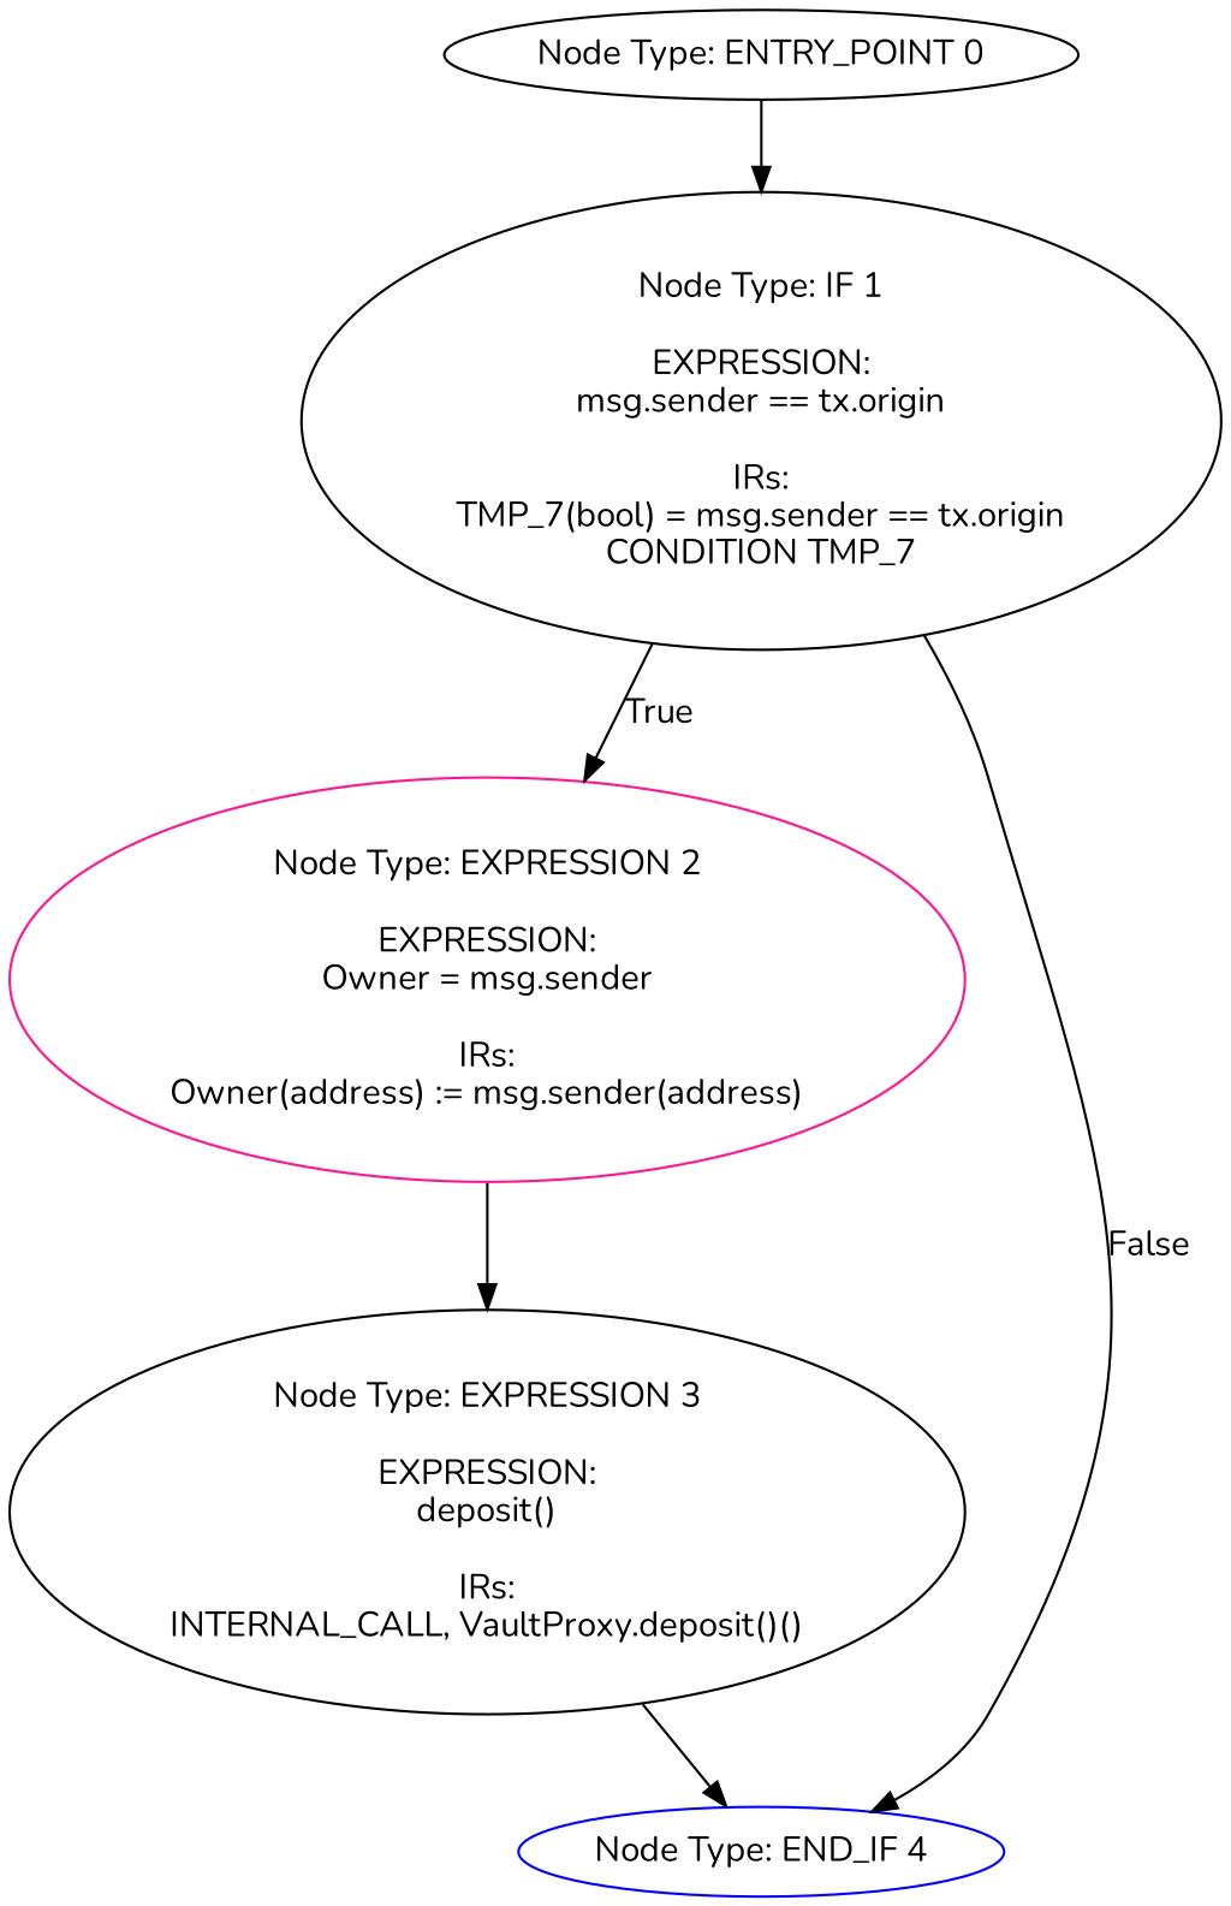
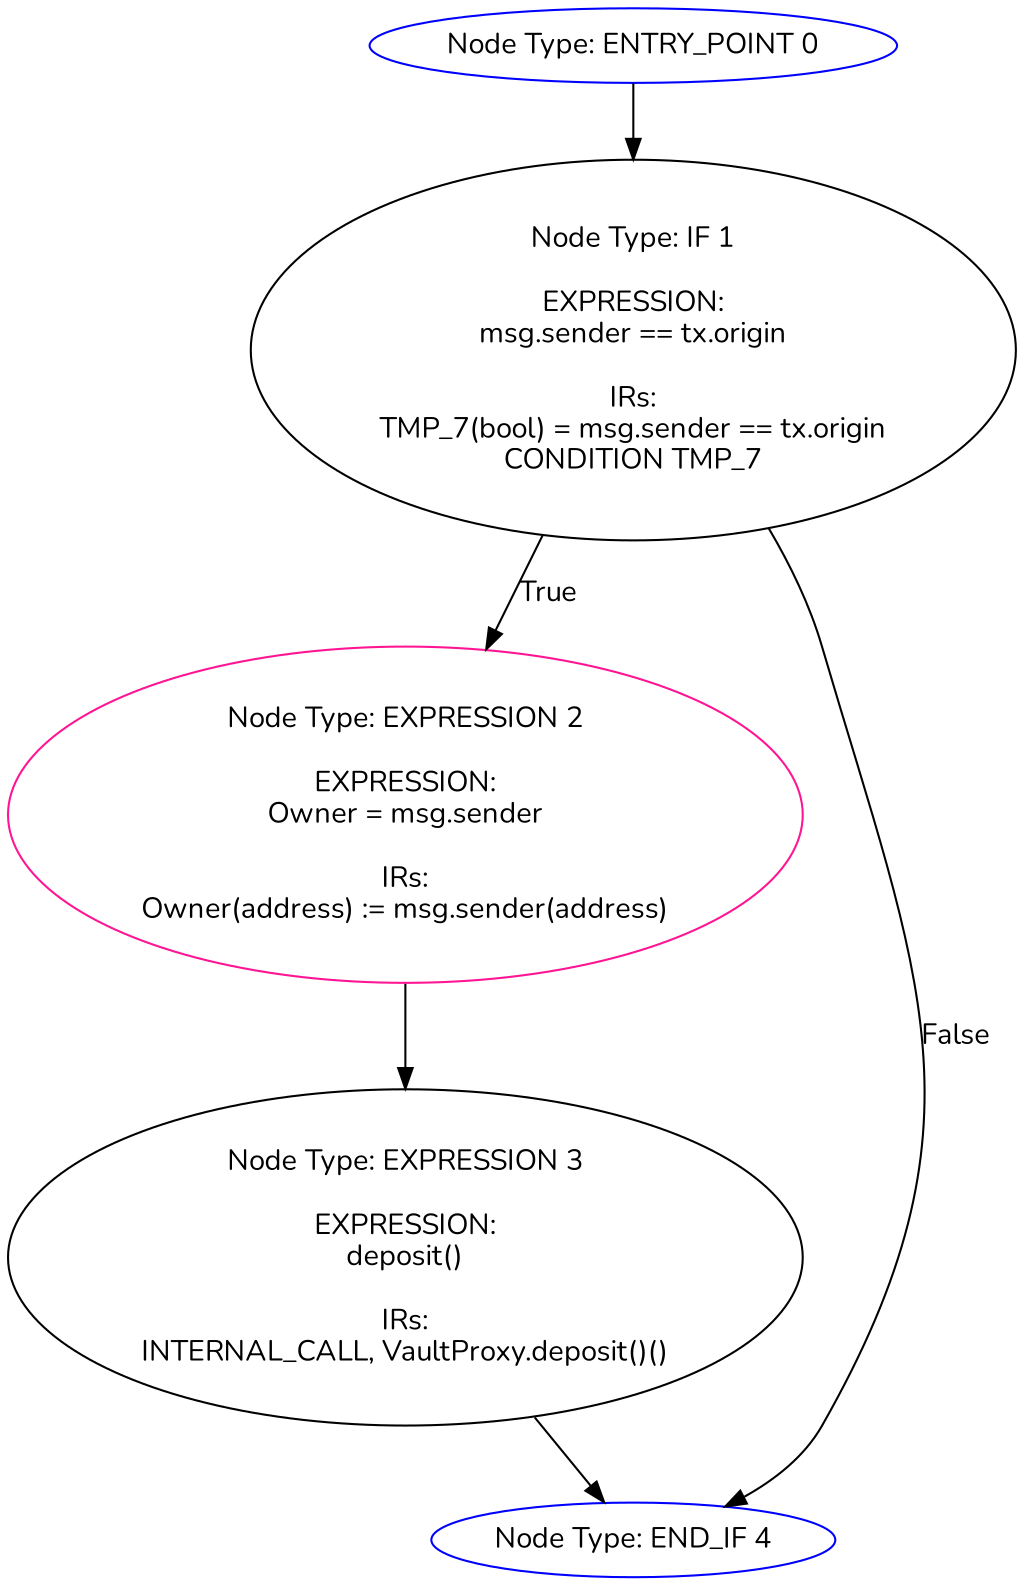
  digraph {
    fontname=Nunito
    node [color=blue fontname=Nunito]
    edge [fontname=Nunito]
-   n1 [label="Node Type: ENTRY_POINT 0\n" color=black]
+   n1 [label="Node Type: ENTRY_POINT 0\n"]
    n2 [label="Node Type: IF 1\n\nEXPRESSION:\nmsg.sender == tx.origin\n\nIRs:\nTMP_7(bool) = msg.sender == tx.origin\nCONDITION TMP_7" color=black]
    n3 [label="Node Type: EXPRESSION 2\n\nEXPRESSION:\nOwner = msg.sender\n\nIRs:\nOwner(address) := msg.sender(address)" color=deeppink]
    n4 [label="Node Type: END_IF 4\n"]
    n5 [label="Node Type: EXPRESSION 3\n\nEXPRESSION:\ndeposit()\n\nIRs:\nINTERNAL_CALL, VaultProxy.deposit()()" color=black]
    n1 -> n2
    n2 -> n3 [label=True]
    n2 -> n4 [label=False]
    n3 -> n5
    n5 -> n4
  }
